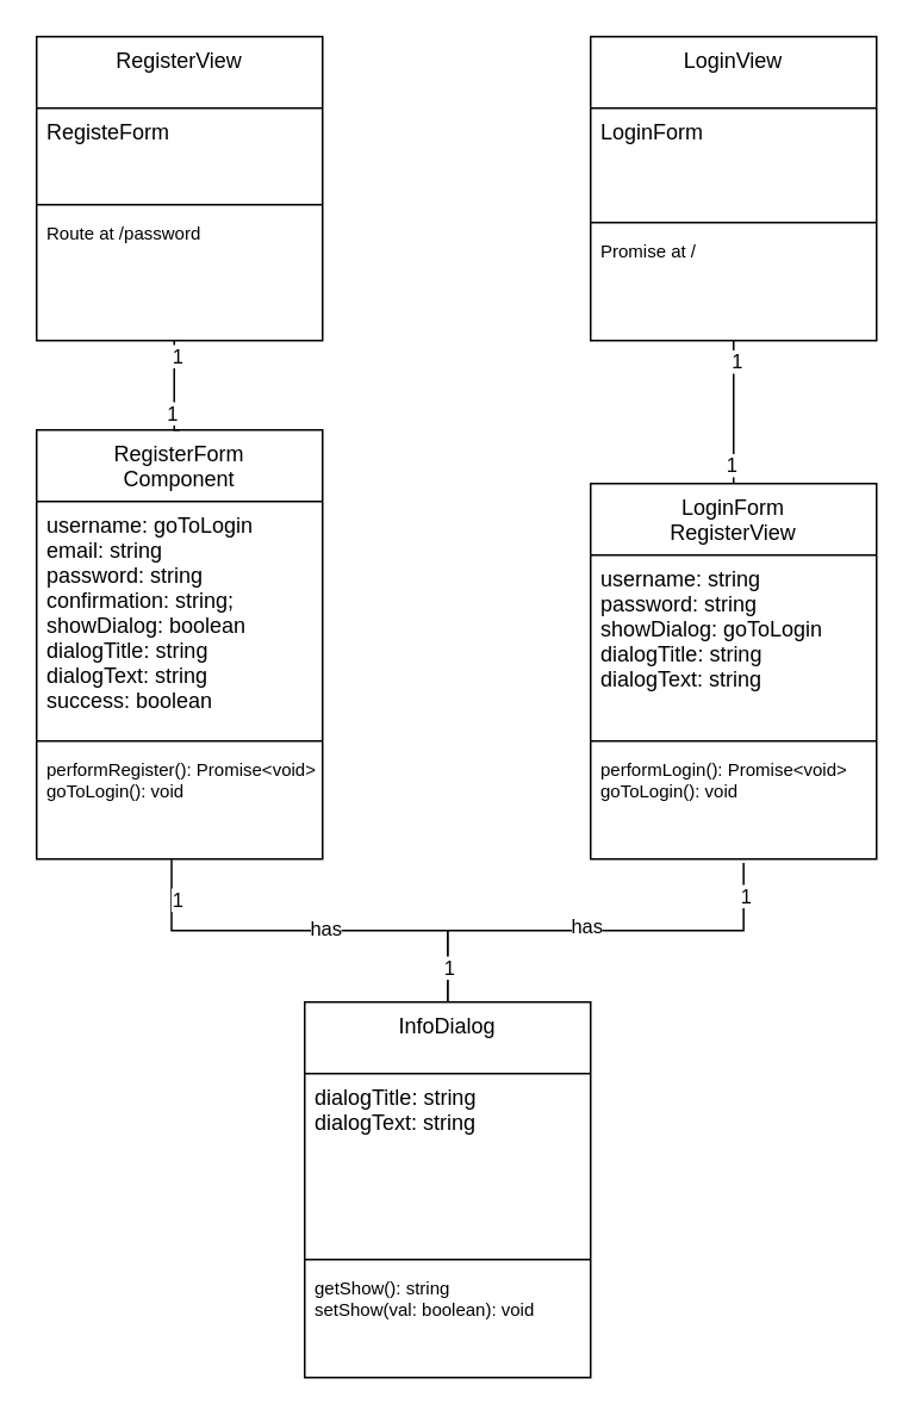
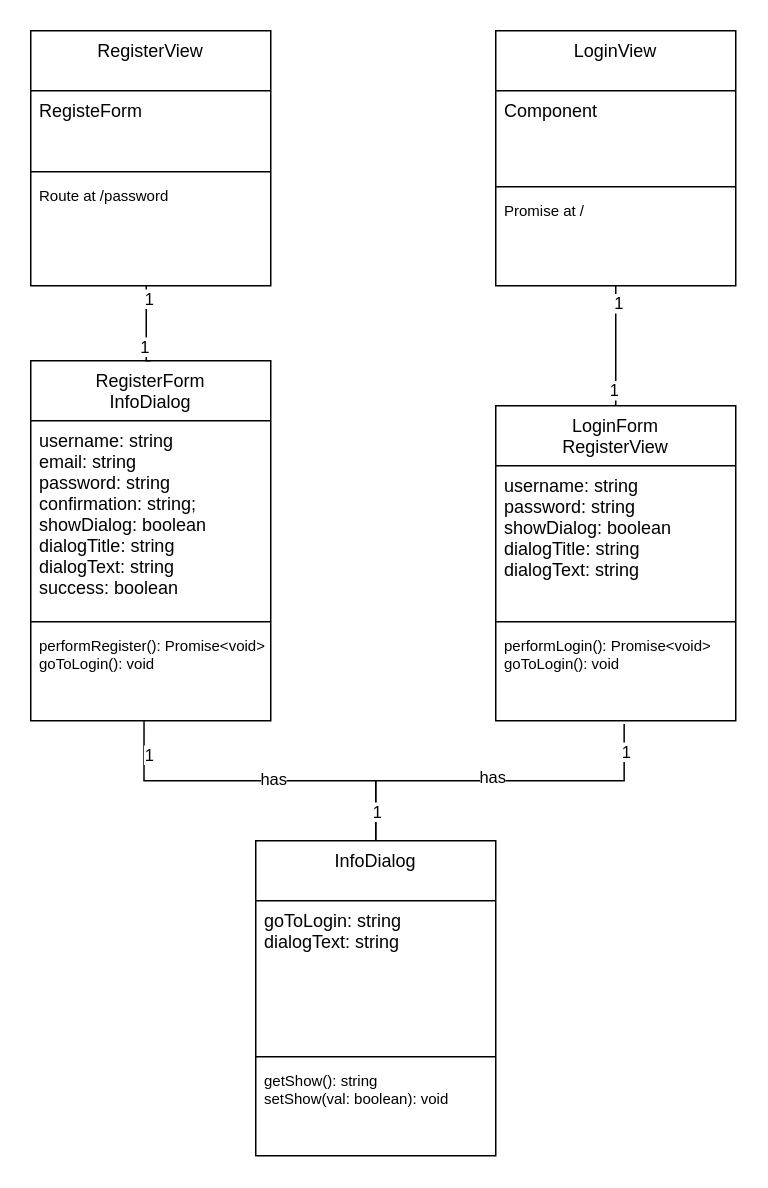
  <mxCell id="0" />
  <mxCell id="1" parent="0" />
- <mxCell id="2" value="RegisterForm&#10;Component" style="swimlane;fontStyle=0;align=center;verticalAlign=top;childLayout=stackLayout;horizontal=1;startSize=40;horizontalStack=0;resizeParent=1;resizeLast=0;collapsible=1;marginBottom=0;rounded=0;shadow=0;strokeWidth=1;" parent="1" vertex="1"><mxGeometry x="20" y="240" width="160" height="240" as="geometry"><mxRectangle x="230" y="140" width="160" height="26" as="alternateBounds" /></mxGeometry></mxCell>
- <mxCell id="3" value="  username: goToLogin&#10;  email: string&#10;  password: string&#10;  confirmation: string;&#10;  showDialog: boolean&#10;  dialogTitle: string&#10;  dialogText: string&#10;  success: boolean&#10;" style="text;align=left;verticalAlign=top;spacingLeft=4;spacingRight=4;overflow=hidden;rotatable=0;points=[[0,0.5],[1,0.5]];portConstraint=eastwest;" parent="2" vertex="1"><mxGeometry y="40" width="160" height="130" as="geometry" /></mxCell>
+ <mxCell id="2" value="RegisterForm&#10;InfoDialog" style="swimlane;fontStyle=0;align=center;verticalAlign=top;childLayout=stackLayout;horizontal=1;startSize=40;horizontalStack=0;resizeParent=1;resizeLast=0;collapsible=1;marginBottom=0;rounded=0;shadow=0;strokeWidth=1;" parent="1" vertex="1"><mxGeometry x="20" y="240" width="160" height="240" as="geometry"><mxRectangle x="230" y="140" width="160" height="26" as="alternateBounds" /></mxGeometry></mxCell>
+ <mxCell id="3" value="  username: string&#10;  email: string&#10;  password: string&#10;  confirmation: string;&#10;  showDialog: boolean&#10;  dialogTitle: string&#10;  dialogText: string&#10;  success: boolean&#10;" style="text;align=left;verticalAlign=top;spacingLeft=4;spacingRight=4;overflow=hidden;rotatable=0;points=[[0,0.5],[1,0.5]];portConstraint=eastwest;" parent="2" vertex="1"><mxGeometry y="40" width="160" height="130" as="geometry" /></mxCell>
  <mxCell id="4" value="" style="line;html=1;strokeWidth=1;align=left;verticalAlign=middle;spacingTop=-1;spacingLeft=3;spacingRight=3;rotatable=0;labelPosition=right;points=[];portConstraint=eastwest;" parent="2" vertex="1"><mxGeometry y="170" width="160" height="8" as="geometry" /></mxCell>
  <mxCell id="5" value="performRegister(): Promise&lt;void&gt;&#10;goToLogin(): void" style="text;align=left;verticalAlign=top;spacingLeft=4;spacingRight=4;overflow=hidden;rotatable=0;points=[[0,0.5],[1,0.5]];portConstraint=eastwest;fontSize=10;" parent="2" vertex="1"><mxGeometry y="178" width="160" height="62" as="geometry" /></mxCell>
  <mxCell id="6" style="edgeStyle=orthogonalEdgeStyle;rounded=0;orthogonalLoop=1;jettySize=auto;html=1;exitX=0.5;exitY=0;exitDx=0;exitDy=0;entryX=0.472;entryY=1.006;entryDx=0;entryDy=0;entryPerimeter=0;fontSize=11;endArrow=none;endFill=0;startArrow=none;startFill=0;" edge="1" parent="1" source="13" target="5"><mxGeometry relative="1" as="geometry" /></mxCell>
  <mxCell id="7" value="1" style="edgeLabel;html=1;align=center;verticalAlign=middle;resizable=0;points=[];fontSize=11;" vertex="1" connectable="0" parent="6"><mxGeometry x="0.761" y="-3" relative="1" as="geometry"><mxPoint y="-6.21" as="offset" /></mxGeometry></mxCell>
  <mxCell id="8" value="has" style="edgeLabel;html=1;align=center;verticalAlign=middle;resizable=0;points=[];fontSize=11;" vertex="1" connectable="0" parent="6"><mxGeometry x="-0.072" y="-2" relative="1" as="geometry"><mxPoint as="offset" /></mxGeometry></mxCell>
  <mxCell id="9" style="edgeStyle=orthogonalEdgeStyle;rounded=0;orthogonalLoop=1;jettySize=auto;html=1;entryX=0.535;entryY=1.035;entryDx=0;entryDy=0;entryPerimeter=0;fontSize=11;endArrow=none;endFill=0;" edge="1" parent="1" source="13" target="23"><mxGeometry relative="1" as="geometry"><Array as="points"><mxPoint x="250" y="520" /><mxPoint x="416" y="520" /></Array></mxGeometry></mxCell>
  <mxCell id="10" value="1" style="edgeLabel;html=1;align=center;verticalAlign=middle;resizable=0;points=[];fontSize=11;" vertex="1" connectable="0" parent="9"><mxGeometry x="0.695" y="-1" relative="1" as="geometry"><mxPoint y="-19.38" as="offset" /></mxGeometry></mxCell>
  <mxCell id="11" value="1" style="edgeLabel;html=1;align=center;verticalAlign=middle;resizable=0;points=[];fontSize=11;" vertex="1" connectable="0" parent="9"><mxGeometry x="-0.819" relative="1" as="geometry"><mxPoint y="2.76" as="offset" /></mxGeometry></mxCell>
  <mxCell id="12" value="has" style="edgeLabel;html=1;align=center;verticalAlign=middle;resizable=0;points=[];fontSize=11;" vertex="1" connectable="0" parent="9"><mxGeometry x="-0.037" y="3" relative="1" as="geometry"><mxPoint as="offset" /></mxGeometry></mxCell>
  <mxCell id="13" value="InfoDialog" style="swimlane;fontStyle=0;align=center;verticalAlign=top;childLayout=stackLayout;horizontal=1;startSize=40;horizontalStack=0;resizeParent=1;resizeLast=0;collapsible=1;marginBottom=0;rounded=0;shadow=0;strokeWidth=1;" vertex="1" parent="1"><mxGeometry x="170" y="560" width="160" height="210" as="geometry"><mxRectangle x="230" y="140" width="160" height="26" as="alternateBounds" /></mxGeometry></mxCell>
- <mxCell id="14" value="dialogTitle: string&#10;  dialogText: string&#10;&#10;" style="text;align=left;verticalAlign=top;spacingLeft=4;spacingRight=4;overflow=hidden;rotatable=0;points=[[0,0.5],[1,0.5]];portConstraint=eastwest;" vertex="1" parent="13"><mxGeometry y="40" width="160" height="100" as="geometry" /></mxCell>
+ <mxCell id="14" value="goToLogin: string&#10;  dialogText: string&#10;&#10;" style="text;align=left;verticalAlign=top;spacingLeft=4;spacingRight=4;overflow=hidden;rotatable=0;points=[[0,0.5],[1,0.5]];portConstraint=eastwest;" vertex="1" parent="13"><mxGeometry y="40" width="160" height="100" as="geometry" /></mxCell>
  <mxCell id="15" value="" style="line;html=1;strokeWidth=1;align=left;verticalAlign=middle;spacingTop=-1;spacingLeft=3;spacingRight=3;rotatable=0;labelPosition=right;points=[];portConstraint=eastwest;" vertex="1" parent="13"><mxGeometry y="140" width="160" height="8" as="geometry" /></mxCell>
  <mxCell id="16" value="getShow(): string&#10;setShow(val: boolean): void" style="text;align=left;verticalAlign=top;spacingLeft=4;spacingRight=4;overflow=hidden;rotatable=0;points=[[0,0.5],[1,0.5]];portConstraint=eastwest;fontSize=10;" vertex="1" parent="13"><mxGeometry y="148" width="160" height="62" as="geometry" /></mxCell>
  <mxCell id="17" style="edgeStyle=orthogonalEdgeStyle;rounded=0;orthogonalLoop=1;jettySize=auto;html=1;entryX=0.5;entryY=1;entryDx=0;entryDy=0;entryPerimeter=0;startArrow=none;startFill=0;endArrow=none;endFill=0;fontSize=11;" edge="1" parent="1" source="20"><mxGeometry relative="1" as="geometry"><mxPoint x="410" y="190" as="targetPoint" /></mxGeometry></mxCell>
  <mxCell id="18" value="1" style="edgeLabel;html=1;align=center;verticalAlign=middle;resizable=0;points=[];fontSize=11;" vertex="1" connectable="0" parent="17"><mxGeometry x="0.71" y="-1" relative="1" as="geometry"><mxPoint as="offset" /></mxGeometry></mxCell>
  <mxCell id="19" value="1" style="edgeLabel;html=1;align=center;verticalAlign=middle;resizable=0;points=[];fontSize=11;" vertex="1" connectable="0" parent="17"><mxGeometry x="-0.721" y="2" relative="1" as="geometry"><mxPoint as="offset" /></mxGeometry></mxCell>
  <mxCell id="20" value="LoginForm&#10;RegisterView" style="swimlane;fontStyle=0;align=center;verticalAlign=top;childLayout=stackLayout;horizontal=1;startSize=40;horizontalStack=0;resizeParent=1;resizeLast=0;collapsible=1;marginBottom=0;rounded=0;shadow=0;strokeWidth=1;" vertex="1" parent="1"><mxGeometry x="330" y="270" width="160" height="210" as="geometry"><mxRectangle x="230" y="140" width="160" height="26" as="alternateBounds" /></mxGeometry></mxCell>
- <mxCell id="21" value="  username: string&#10;  password: string&#10;  showDialog: goToLogin&#10;  dialogTitle: string&#10;  dialogText: string&#10;&#10;" style="text;align=left;verticalAlign=top;spacingLeft=4;spacingRight=4;overflow=hidden;rotatable=0;points=[[0,0.5],[1,0.5]];portConstraint=eastwest;" vertex="1" parent="20"><mxGeometry y="40" width="160" height="100" as="geometry" /></mxCell>
+ <mxCell id="21" value="  username: string&#10;  password: string&#10;  showDialog: boolean&#10;  dialogTitle: string&#10;  dialogText: string&#10;&#10;" style="text;align=left;verticalAlign=top;spacingLeft=4;spacingRight=4;overflow=hidden;rotatable=0;points=[[0,0.5],[1,0.5]];portConstraint=eastwest;" vertex="1" parent="20"><mxGeometry y="40" width="160" height="100" as="geometry" /></mxCell>
  <mxCell id="22" value="" style="line;html=1;strokeWidth=1;align=left;verticalAlign=middle;spacingTop=-1;spacingLeft=3;spacingRight=3;rotatable=0;labelPosition=right;points=[];portConstraint=eastwest;" vertex="1" parent="20"><mxGeometry y="140" width="160" height="8" as="geometry" /></mxCell>
  <mxCell id="23" value="performLogin(): Promise&lt;void&gt;&#10;goToLogin(): void" style="text;align=left;verticalAlign=top;spacingLeft=4;spacingRight=4;overflow=hidden;rotatable=0;points=[[0,0.5],[1,0.5]];portConstraint=eastwest;fontSize=10;" vertex="1" parent="20"><mxGeometry y="148" width="160" height="62" as="geometry" /></mxCell>
  <mxCell id="24" value="LoginView" style="swimlane;fontStyle=0;align=center;verticalAlign=top;childLayout=stackLayout;horizontal=1;startSize=40;horizontalStack=0;resizeParent=1;resizeLast=0;collapsible=1;marginBottom=0;rounded=0;shadow=0;strokeWidth=1;" vertex="1" parent="1"><mxGeometry x="330" y="20" width="160" height="170" as="geometry"><mxRectangle x="230" y="140" width="160" height="26" as="alternateBounds" /></mxGeometry></mxCell>
- <mxCell id="25" value="LoginForm" style="text;align=left;verticalAlign=top;spacingLeft=4;spacingRight=4;overflow=hidden;rotatable=0;points=[[0,0.5],[1,0.5]];portConstraint=eastwest;" vertex="1" parent="24"><mxGeometry y="40" width="160" height="60" as="geometry" /></mxCell>
+ <mxCell id="25" value="Component" style="text;align=left;verticalAlign=top;spacingLeft=4;spacingRight=4;overflow=hidden;rotatable=0;points=[[0,0.5],[1,0.5]];portConstraint=eastwest;" vertex="1" parent="24"><mxGeometry y="40" width="160" height="60" as="geometry" /></mxCell>
  <mxCell id="26" value="" style="line;html=1;strokeWidth=1;align=left;verticalAlign=middle;spacingTop=-1;spacingLeft=3;spacingRight=3;rotatable=0;labelPosition=right;points=[];portConstraint=eastwest;" vertex="1" parent="24"><mxGeometry y="100" width="160" height="8" as="geometry" /></mxCell>
  <mxCell id="27" value="Promise at /" style="text;align=left;verticalAlign=top;spacingLeft=4;spacingRight=4;overflow=hidden;rotatable=0;points=[[0,0.5],[1,0.5]];portConstraint=eastwest;fontSize=10;" vertex="1" parent="24"><mxGeometry y="108" width="160" height="62" as="geometry" /></mxCell>
  <mxCell id="28" value="RegisterView" style="swimlane;fontStyle=0;align=center;verticalAlign=top;childLayout=stackLayout;horizontal=1;startSize=40;horizontalStack=0;resizeParent=1;resizeLast=0;collapsible=1;marginBottom=0;rounded=0;shadow=0;strokeWidth=1;" vertex="1" parent="1"><mxGeometry x="20" y="20" width="160" height="170" as="geometry"><mxRectangle x="230" y="140" width="160" height="26" as="alternateBounds" /></mxGeometry></mxCell>
  <mxCell id="29" value="RegisteForm" style="text;align=left;verticalAlign=top;spacingLeft=4;spacingRight=4;overflow=hidden;rotatable=0;points=[[0,0.5],[1,0.5]];portConstraint=eastwest;" vertex="1" parent="28"><mxGeometry y="40" width="160" height="50" as="geometry" /></mxCell>
  <mxCell id="30" value="" style="line;html=1;strokeWidth=1;align=left;verticalAlign=middle;spacingTop=-1;spacingLeft=3;spacingRight=3;rotatable=0;labelPosition=right;points=[];portConstraint=eastwest;" vertex="1" parent="28"><mxGeometry y="90" width="160" height="8" as="geometry" /></mxCell>
  <mxCell id="31" value="Route at /password" style="text;align=left;verticalAlign=top;spacingLeft=4;spacingRight=4;overflow=hidden;rotatable=0;points=[[0,0.5],[1,0.5]];portConstraint=eastwest;fontSize=10;" vertex="1" parent="28"><mxGeometry y="98" width="160" height="62" as="geometry" /></mxCell>
  <mxCell id="32" style="edgeStyle=orthogonalEdgeStyle;rounded=0;orthogonalLoop=1;jettySize=auto;html=1;startArrow=none;startFill=0;endArrow=none;endFill=0;fontSize=11;exitX=0.5;exitY=0;exitDx=0;exitDy=0;" edge="1" parent="1" source="2"><mxGeometry relative="1" as="geometry"><mxPoint x="420" y="280" as="sourcePoint" /><mxPoint x="97" y="190" as="targetPoint" /><Array as="points"><mxPoint x="97" y="240" /></Array></mxGeometry></mxCell>
  <mxCell id="33" value="1" style="edgeLabel;html=1;align=center;verticalAlign=middle;resizable=0;points=[];fontSize=11;" vertex="1" connectable="0" parent="32"><mxGeometry x="0.71" y="-1" relative="1" as="geometry"><mxPoint as="offset" /></mxGeometry></mxCell>
  <mxCell id="34" value="1" style="edgeLabel;html=1;align=center;verticalAlign=middle;resizable=0;points=[];fontSize=11;" vertex="1" connectable="0" parent="32"><mxGeometry x="-0.721" y="2" relative="1" as="geometry"><mxPoint y="-5.97" as="offset" /></mxGeometry></mxCell>
